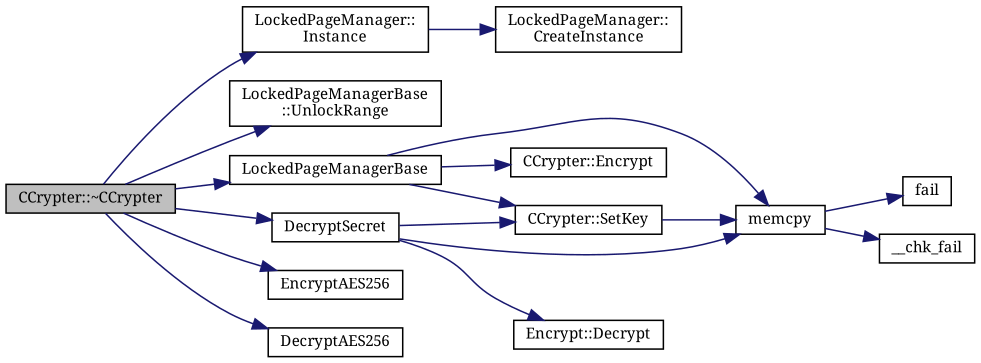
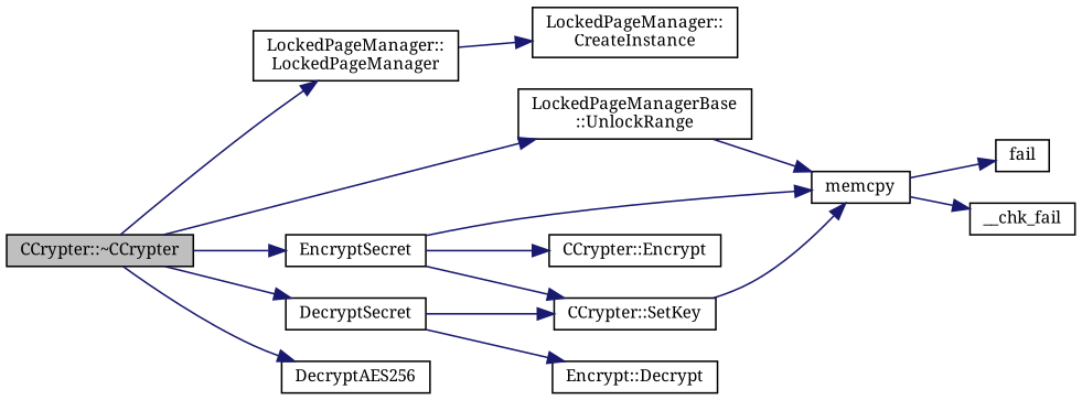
  digraph {
    fontname="Noto Serif"
    rankdir=LR
    node [color=black fillcolor=white fontname="Noto Serif" fontsize=10 shape=record style=filled]
    edge [color=midnightblue fontname="Noto Serif" fontsize=10 labelfontname=Helvetica labelfontsize=10 style=solid]
    n1 [fillcolor=grey75 fontcolor=black height=0.2 label="CCrypter::~CCrypter" width=0.4]
-   n2 [height=0.2 label="LockedPageManager::\lInstance" width=0.4]
+   n2 [height=0.2 label="LockedPageManager::\lLockedPageManager" width=0.4]
    n3 [height=0.2 label="LockedPageManagerBase\l::UnlockRange" width=0.4]
-   n4 [height=0.2 label=LockedPageManagerBase width=0.4]
+   n4 [height=0.2 label=EncryptSecret width=0.4]
    n5 [height=0.2 label=DecryptSecret width=0.4]
-   n6 [height=0.2 label=EncryptAES256 width=0.4]
    n7 [height=0.2 label=DecryptAES256 width=0.4]
    n8 [height=0.2 label="LockedPageManager::\lCreateInstance" width=0.4]
    n9 [height=0.2 label=memcpy width=0.4]
    n10 [height=0.2 label="CCrypter::SetKey" width=0.4]
    n11 [height=0.2 label="CCrypter::Encrypt" width=0.4]
    n12 [height=0.2 label="Encrypt::Decrypt" width=0.4]
    n13 [height=0.2 label=fail width=0.4]
    n14 [height=0.2 label=__chk_fail width=0.4]
    n1 -> n2
    n1 -> n3
    n1 -> n4
    n1 -> n5
-   n1 -> n6
    n1 -> n7
    n2 -> n8
    n4 -> n9
    n4 -> n10
    n4 -> n11
-   n5 -> n9
+   n3 -> n9
    n5 -> n10
    n5 -> n12
    n9 -> n13
    n9 -> n14
    n10 -> n9
  }
